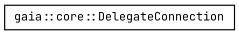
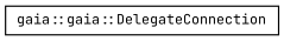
  digraph {
    rankdir=LR
    fontname="JetBrains Mono"
-   n1 [color=black fillcolor=white fontname="JetBrains Mono" fontsize=10 height=0.2 label="gaia::core::DelegateConnection" shape=record style=filled width=0.4]
+   n1 [color=black fillcolor=white fontname="JetBrains Mono" fontsize=10 height=0.2 label="gaia::gaia::DelegateConnection" shape=record style=filled width=0.4]
  }
